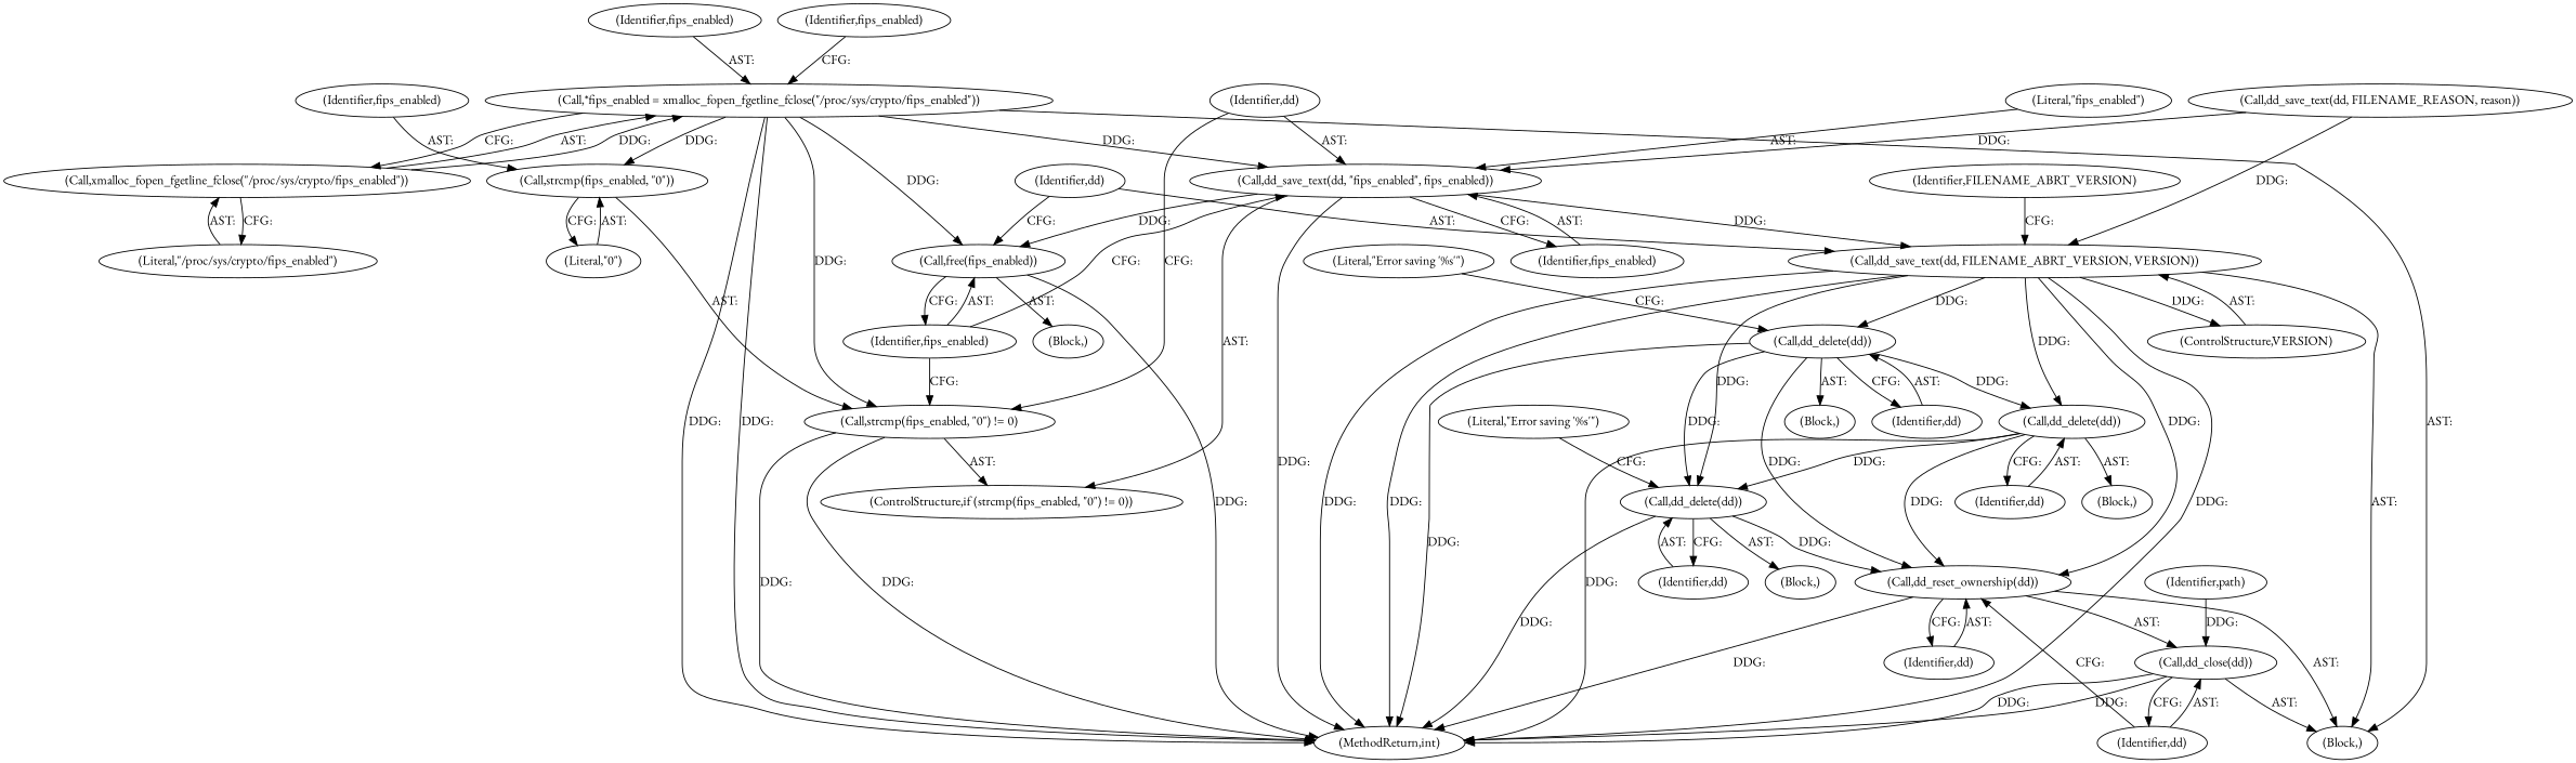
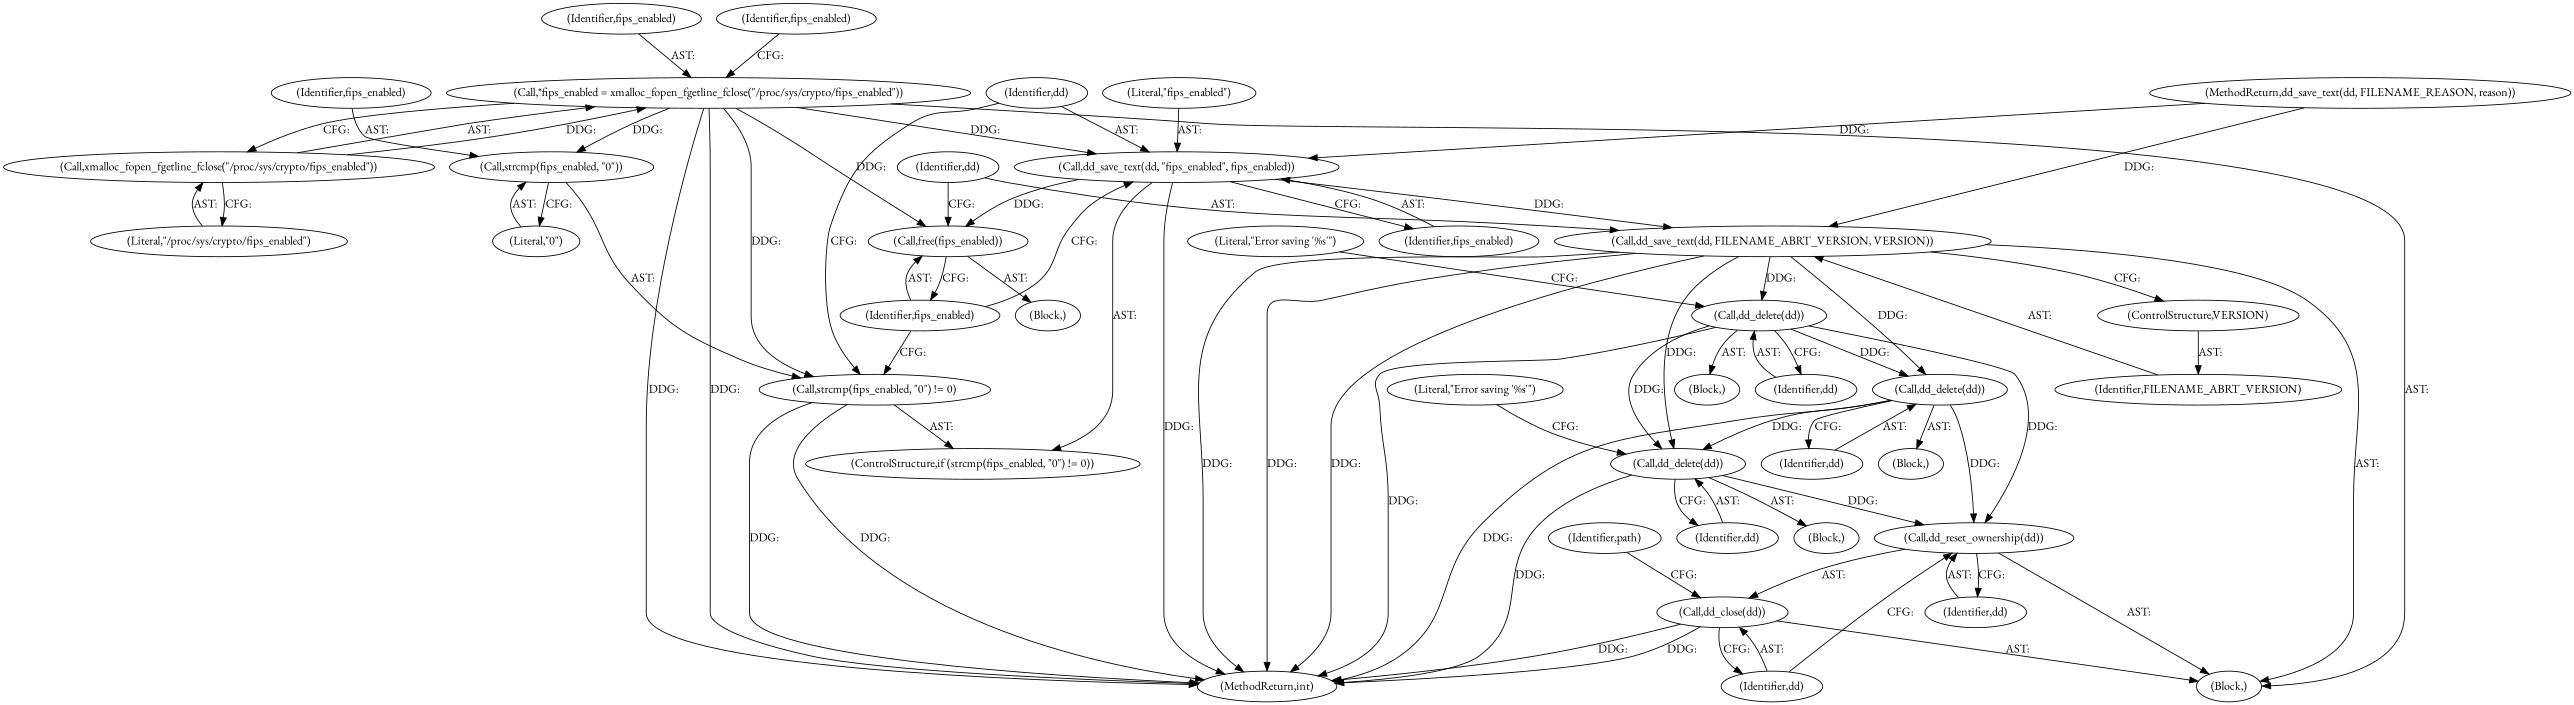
  digraph {
    fontname="EB Garamond"
    node [fontname="EB Garamond"]
    edge [fontname="EB Garamond"]
    n1 [label="(Call,*fips_enabled = xmalloc_fopen_fgetline_fclose(\"/proc/sys/crypto/fips_enabled\"))"]
    n2 [label="(Call,xmalloc_fopen_fgetline_fclose(\"/proc/sys/crypto/fips_enabled\"))"]
    n3 [label="(Call,strcmp(fips_enabled, \"0\") != 0)"]
    n4 [label="(Call,strcmp(fips_enabled, \"0\"))"]
    n5 [label="(Call,dd_save_text(dd, \"fips_enabled\", fips_enabled))"]
    n6 [label="(Call,free(fips_enabled))"]
    n7 [label="(MethodReturn,int)"]
    n8 [label="(Block,)"]
    n9 [label="(Literal,\"/proc/sys/crypto/fips_enabled\")"]
    n10 [label="(ControlStructure,if (strcmp(fips_enabled, \"0\") != 0))"]
    n11 [label="(Literal,\"0\")"]
    n12 [label="(Call,dd_save_text(dd, FILENAME_ABRT_VERSION, VERSION))"]
    n13 [label="(Identifier,fips_enabled)"]
    n14 [label="(Identifier,fips_enabled)"]
    n15 [label="(Block,)"]
    n16 [label="(Call,dd_delete(dd))"]
    n17 [label="(Call,dd_delete(dd))"]
    n18 [label="(Call,dd_delete(dd))"]
    n19 [label="(Call,dd_reset_ownership(dd))"]
    n20 [label="(ControlStructure,VERSION)"]
    n21 [label="(Block,)"]
    n22 [label="(Identifier,dd)"]
    n23 [label="(Identifier,dd)"]
    n24 [label="(Block,)"]
    n25 [label="(Identifier,dd)"]
    n26 [label="(Block,)"]
    n27 [label="(Call,dd_close(dd))"]
    n28 [label="(Identifier,dd)"]
    n29 [label="(Identifier,dd)"]
-   n30 [label="(Call,dd_save_text(dd, FILENAME_REASON, reason))"]
+   n30 [label="(MethodReturn,dd_save_text(dd, FILENAME_REASON, reason))"]
    n31 [label="(Literal,\"Error saving '%s'\")"]
    n32 [label="(Identifier,FILENAME_ABRT_VERSION)"]
    n33 [label="(Literal,\"Error saving '%s'\")"]
    n34 [label="(Identifier,dd)"]
    n35 [label="(Identifier,fips_enabled)"]
    n36 [label="(Identifier,fips_enabled)"]
    n37 [label="(Identifier,fips_enabled)"]
    n38 [label="(Literal,\"fips_enabled\")"]
    n39 [label="(Identifier,dd)"]
    n40 [label="(Identifier,path)"]
    n1 -> n2 [label="CFG: "]
    n1 -> n3 [label="DDG: "]
    n1 -> n4 [label="DDG: "]
    n1 -> n5 [label="DDG: "]
    n1 -> n6 [label="DDG: "]
    n1 -> n7 [label="DDG: "]
    n1 -> n7 [label="DDG: "]
    n1 -> n8 [label="AST: "]
    n2 -> n1 [label="AST: "]
    n2 -> n1 [label="DDG: "]
    n2 -> n9 [label="CFG: "]
    n3 -> n7 [label="DDG: "]
    n3 -> n7 [label="DDG: "]
    n3 -> n10 [label="AST: "]
    n4 -> n3 [label="AST: "]
    n4 -> n11 [label="CFG: "]
    n5 -> n6 [label="DDG: "]
    n5 -> n7 [label="DDG: "]
    n5 -> n10 [label="AST: "]
    n5 -> n12 [label="DDG: "]
    n5 -> n13 [label="CFG: "]
-   n6 -> n7 [label="DDG: "]
    n6 -> n14 [label="CFG: "]
    n6 -> n15 [label="AST: "]
    n9 -> n2 [label="AST: "]
    n11 -> n4 [label="AST: "]
    n12 -> n7 [label="DDG: "]
    n12 -> n7 [label="DDG: "]
    n12 -> n7 [label="DDG: "]
    n12 -> n8 [label="AST: "]
    n12 -> n16 [label="DDG: "]
    n12 -> n17 [label="DDG: "]
    n12 -> n18 [label="DDG: "]
-   n12 -> n19 [label="DDG: "]
-   n12 -> n20 [label="DDG: "]
+   n12 -> n20 [label="CFG: "]
    n13 -> n5 [label="AST: "]
    n14 -> n3 [label="CFG: "]
    n14 -> n5 [label="CFG: "]
    n14 -> n6 [label="AST: "]
    n16 -> n7 [label="DDG: "]
    n16 -> n17 [label="DDG: "]
    n16 -> n18 [label="DDG: "]
    n16 -> n19 [label="DDG: "]
    n16 -> n21 [label="AST: "]
    n16 -> n22 [label="CFG: "]
    n17 -> n7 [label="DDG: "]
    n17 -> n18 [label="DDG: "]
    n17 -> n19 [label="DDG: "]
    n17 -> n23 [label="CFG: "]
    n17 -> n24 [label="AST: "]
    n18 -> n7 [label="DDG: "]
    n18 -> n19 [label="DDG: "]
    n18 -> n25 [label="CFG: "]
    n18 -> n26 [label="AST: "]
-   n19 -> n7 [label="DDG: "]
    n19 -> n8 [label="AST: "]
    n19 -> n27 [label="AST: "]
    n19 -> n28 [label="CFG: "]
-   n20 -> n12 [label="AST: "]
+   n20 -> n32 [label="AST: "]
    n22 -> n16 [label="AST: "]
    n23 -> n17 [label="AST: "]
    n25 -> n18 [label="AST: "]
    n27 -> n7 [label="DDG: "]
    n27 -> n7 [label="DDG: "]
    n27 -> n8 [label="AST: "]
    n27 -> n29 [label="CFG: "]
    n28 -> n19 [label="AST: "]
    n29 -> n19 [label="CFG: "]
    n29 -> n27 [label="AST: "]
    n30 -> n5 [label="DDG: "]
    n30 -> n12 [label="DDG: "]
    n31 -> n16 [label="CFG: "]
-   n32 -> n12 [label="CFG: "]
+   n32 -> n12 [label="AST: "]
    n33 -> n18 [label="CFG: "]
    n34 -> n6 [label="CFG: "]
    n34 -> n12 [label="AST: "]
    n35 -> n1 [label="AST: "]
    n36 -> n1 [label="CFG: "]
    n37 -> n4 [label="AST: "]
    n38 -> n5 [label="AST: "]
    n39 -> n3 [label="CFG: "]
    n39 -> n5 [label="AST: "]
-   n40 -> n27 [label="DDG: "]
+   n40 -> n27 [label="CFG: "]
  }
